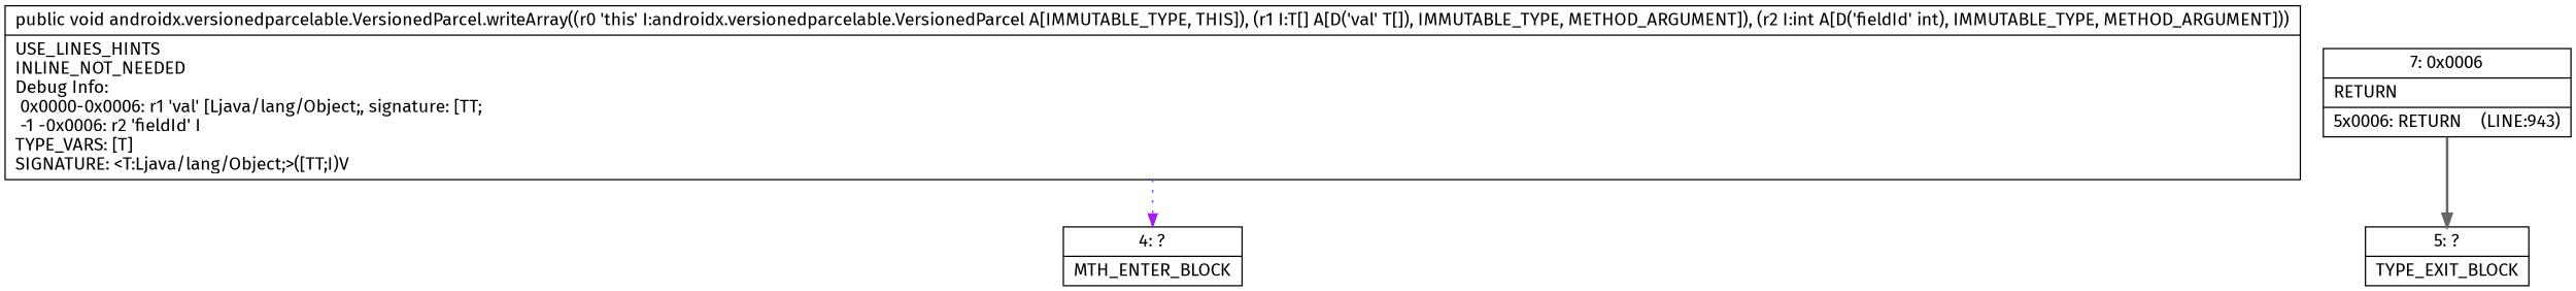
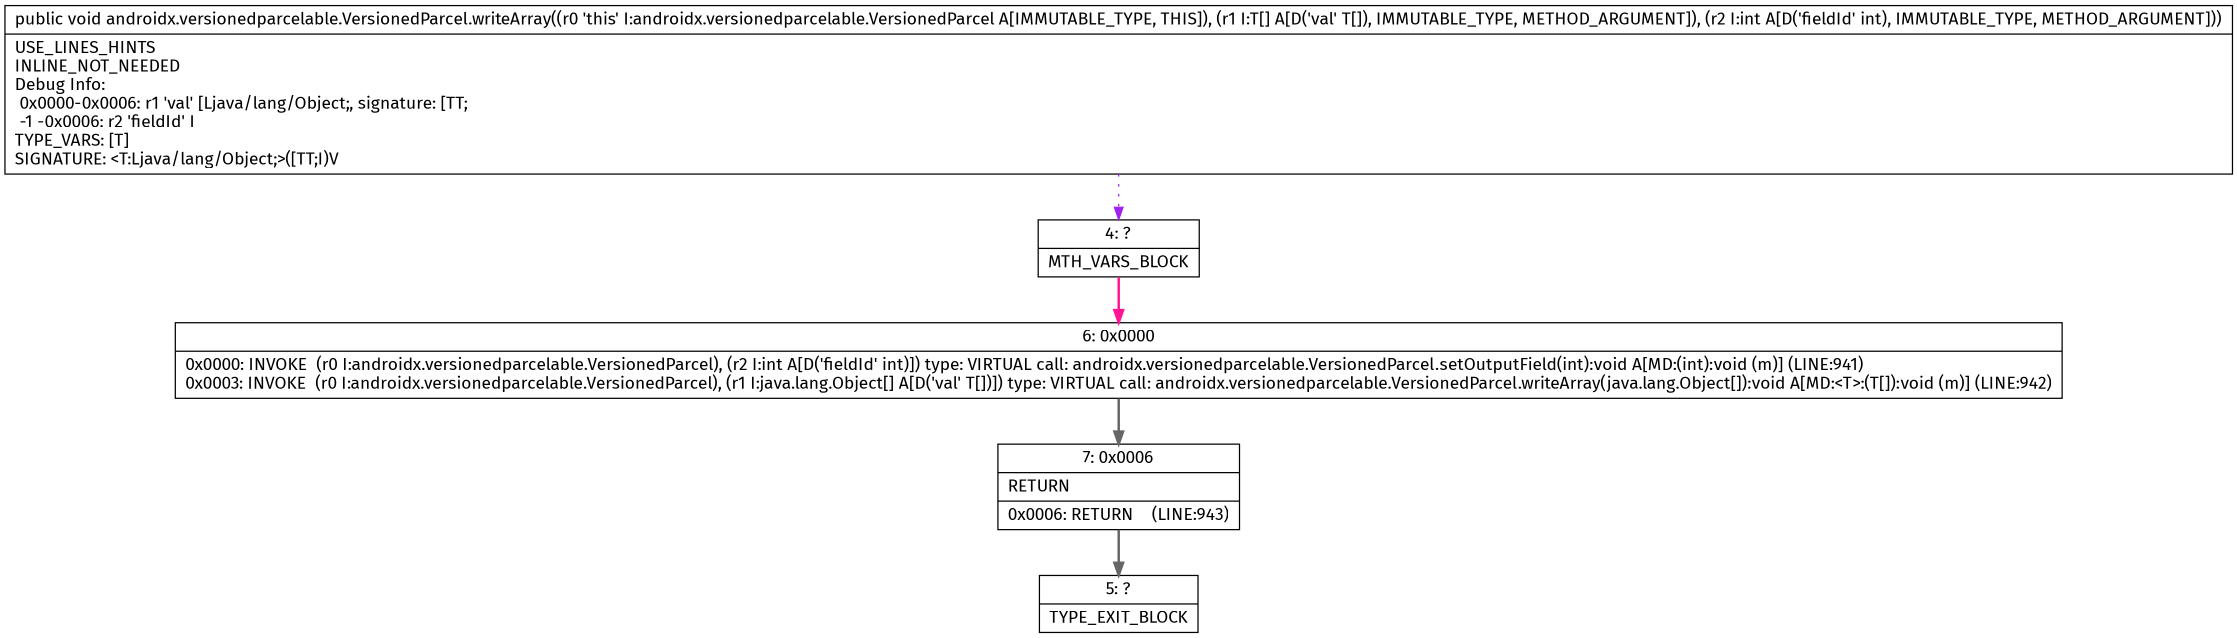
  digraph {
    fontname="Fira Sans"
    node [fontname="Fira Sans" shape=record]
    edge [color=gray40 fontname="Fira Sans" style=bold]
-   n1 [label="{4\:\ ?|MTH_ENTER_BLOCK\l}"]
-   n3 [label="{7\:\ 0x0006|RETURN\l|5x0006: RETURN    (LINE:943)\l}"]
+   n1 [label="{4\:\ ?|MTH_VARS_BLOCK\l}"]
+   n2 [label="{6\:\ 0x0000|0x0000: INVOKE  (r0 I:androidx.versionedparcelable.VersionedParcel), (r2 I:int A[D('fieldId' int)]) type: VIRTUAL call: androidx.versionedparcelable.VersionedParcel.setOutputField(int):void A[MD:(int):void (m)] (LINE:941)\l0x0003: INVOKE  (r0 I:androidx.versionedparcelable.VersionedParcel), (r1 I:java.lang.Object[] A[D('val' T[])]) type: VIRTUAL call: androidx.versionedparcelable.VersionedParcel.writeArray(java.lang.Object[]):void A[MD:\<T\>:(T[]):void (m)] (LINE:942)\l}"]
+   n3 [label="{7\:\ 0x0006|RETURN\l|0x0006: RETURN    (LINE:943)\l}"]
    n4 [label="{5\:\ ?|TYPE_EXIT_BLOCK\l}"]
    n5 [label="{public void androidx.versionedparcelable.VersionedParcel.writeArray((r0 'this' I:androidx.versionedparcelable.VersionedParcel A[IMMUTABLE_TYPE, THIS]), (r1 I:T[] A[D('val' T[]), IMMUTABLE_TYPE, METHOD_ARGUMENT]), (r2 I:int A[D('fieldId' int), IMMUTABLE_TYPE, METHOD_ARGUMENT]))  | USE_LINES_HINTS\lINLINE_NOT_NEEDED\lDebug Info:\l  0x0000\-0x0006: r1 'val' [Ljava\/lang\/Object;, signature: [TT;\l  \-1 \-0x0006: r2 'fieldId' I\lTYPE_VARS: [T]\lSIGNATURE: \<T:Ljava\/lang\/Object;\>([TT;I)V\l}"]
+   n1 -> n2 [color=deeppink]
+   n2 -> n3
    n3 -> n4
    n5 -> n1 [color=purple style=dotted]
  }
